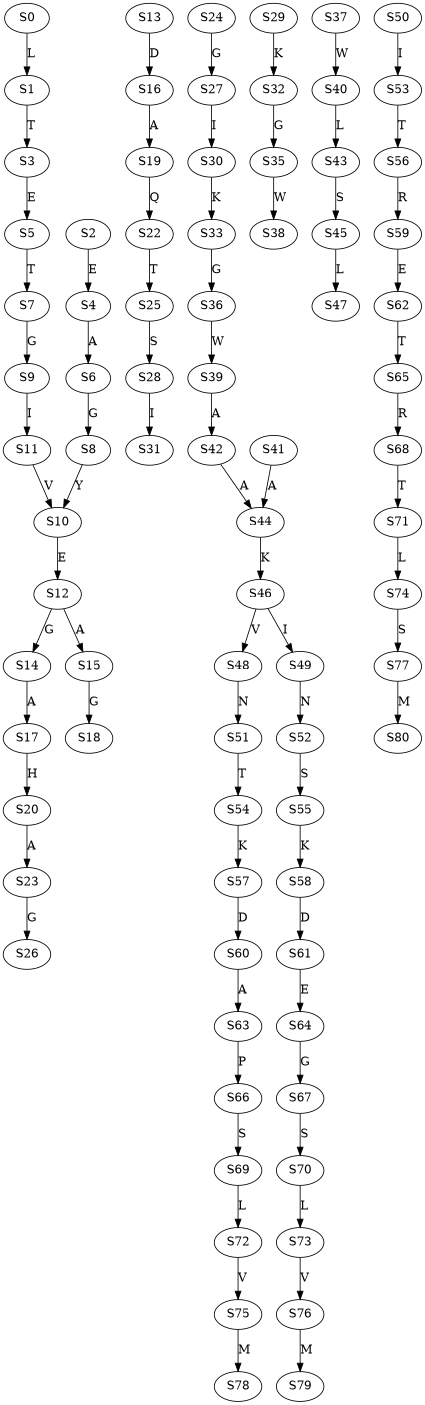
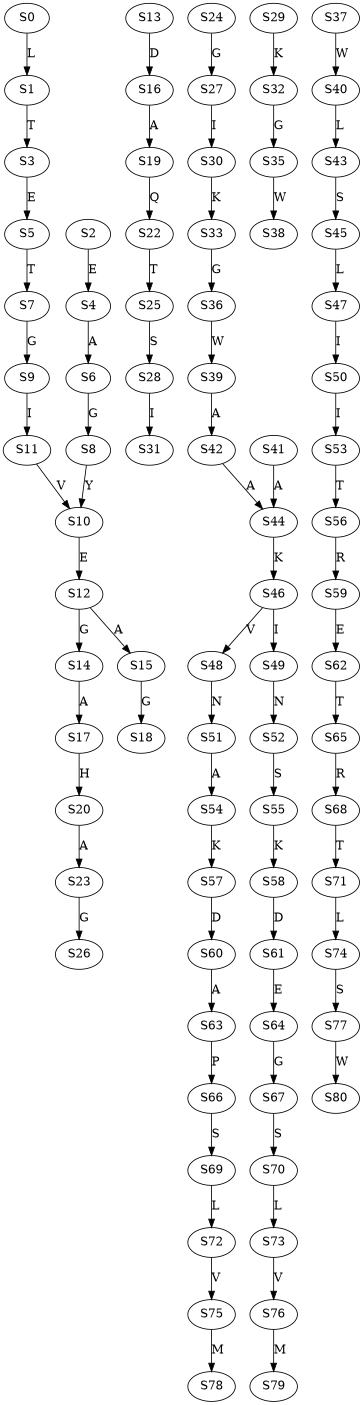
  strict digraph {
    S0
    S1
    S3
    S2
    S4
    S5
    S6
    S7
    S8
    S9
    S10
    S11
    S12
    S14
    S15
    S13
    S16
    S17
    S18
    S19
    S20
    S22
    S23
    S25
    S26
    S24
    S27
    S28
    S30
    S31
    S29
    S32
    S33
    S35
    S36
    S38
    S39
    S37
    S40
    S42
    S43
    S41
    S44
    S45
    S46
    S47
    S48
    S49
    S50
    S51
    S52
    S53
    S54
    S55
    S56
    S57
    S58
    S59
    S60
    S61
    S62
    S63
    S64
    S65
    S66
    S67
    S68
    S69
    S70
    S71
    S72
    S73
    S74
    S75
    S76
    S77
    S78
    S79
    S80
    S0 -> S1 [label=L]
    S1 -> S3 [label=T]
    S3 -> S5 [label=E]
    S2 -> S4 [label=E]
    S4 -> S6 [label=A]
    S5 -> S7 [label=T]
    S6 -> S8 [label=G]
    S7 -> S9 [label=G]
    S8 -> S10 [label=Y]
    S9 -> S11 [label=I]
    S10 -> S12 [label=E]
    S11 -> S10 [label=V]
    S12 -> S14 [label=G]
    S12 -> S15 [label=A]
    S14 -> S17 [label=A]
    S15 -> S18 [label=G]
    S13 -> S16 [label=D]
    S16 -> S19 [label=A]
    S17 -> S20 [label=H]
    S19 -> S22 [label=Q]
    S20 -> S23 [label=A]
    S22 -> S25 [label=T]
    S23 -> S26 [label=G]
    S25 -> S28 [label=S]
    S24 -> S27 [label=G]
    S27 -> S30 [label=I]
    S28 -> S31 [label=I]
    S30 -> S33 [label=K]
    S29 -> S32 [label=K]
    S32 -> S35 [label=G]
    S33 -> S36 [label=G]
    S35 -> S38 [label=W]
    S36 -> S39 [label=W]
    S39 -> S42 [label=A]
    S37 -> S40 [label=W]
    S40 -> S43 [label=L]
    S42 -> S44 [label=A]
    S43 -> S45 [label=S]
    S41 -> S44 [label=A]
    S44 -> S46 [label=K]
    S45 -> S47 [label=L]
    S46 -> S48 [label=V]
    S46 -> S49 [label=I]
+   S47 -> S50 [label=I]
    S48 -> S51 [label=N]
    S49 -> S52 [label=N]
    S50 -> S53 [label=I]
-   S51 -> S54 [label=T]
+   S51 -> S54 [label=A]
    S52 -> S55 [label=S]
    S53 -> S56 [label=T]
    S54 -> S57 [label=K]
    S55 -> S58 [label=K]
    S56 -> S59 [label=R]
    S57 -> S60 [label=D]
    S58 -> S61 [label=D]
    S59 -> S62 [label=E]
    S60 -> S63 [label=A]
    S61 -> S64 [label=E]
    S62 -> S65 [label=T]
    S63 -> S66 [label=P]
    S64 -> S67 [label=G]
    S65 -> S68 [label=R]
    S66 -> S69 [label=S]
    S67 -> S70 [label=S]
    S68 -> S71 [label=T]
    S69 -> S72 [label=L]
    S70 -> S73 [label=L]
    S71 -> S74 [label=L]
    S72 -> S75 [label=V]
    S73 -> S76 [label=V]
    S74 -> S77 [label=S]
    S75 -> S78 [label=M]
    S76 -> S79 [label=M]
-   S77 -> S80 [label=M]
+   S77 -> S80 [label=W]
  }
